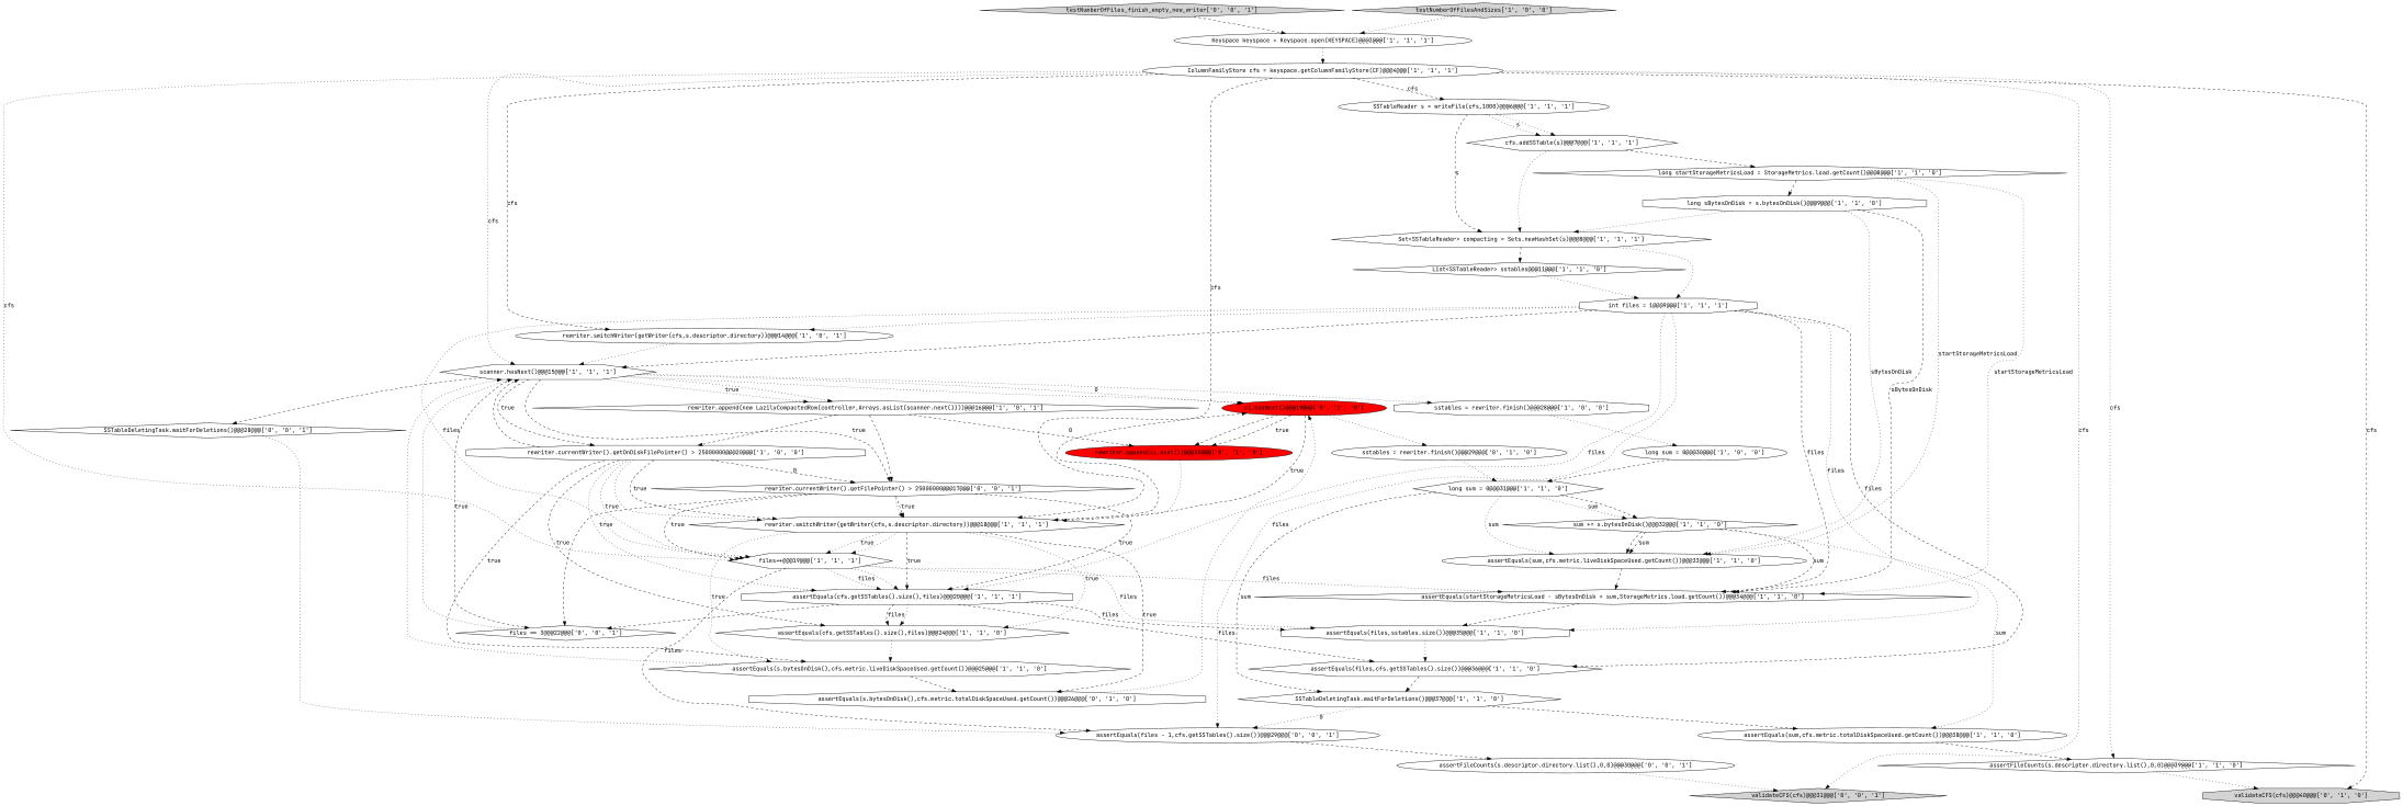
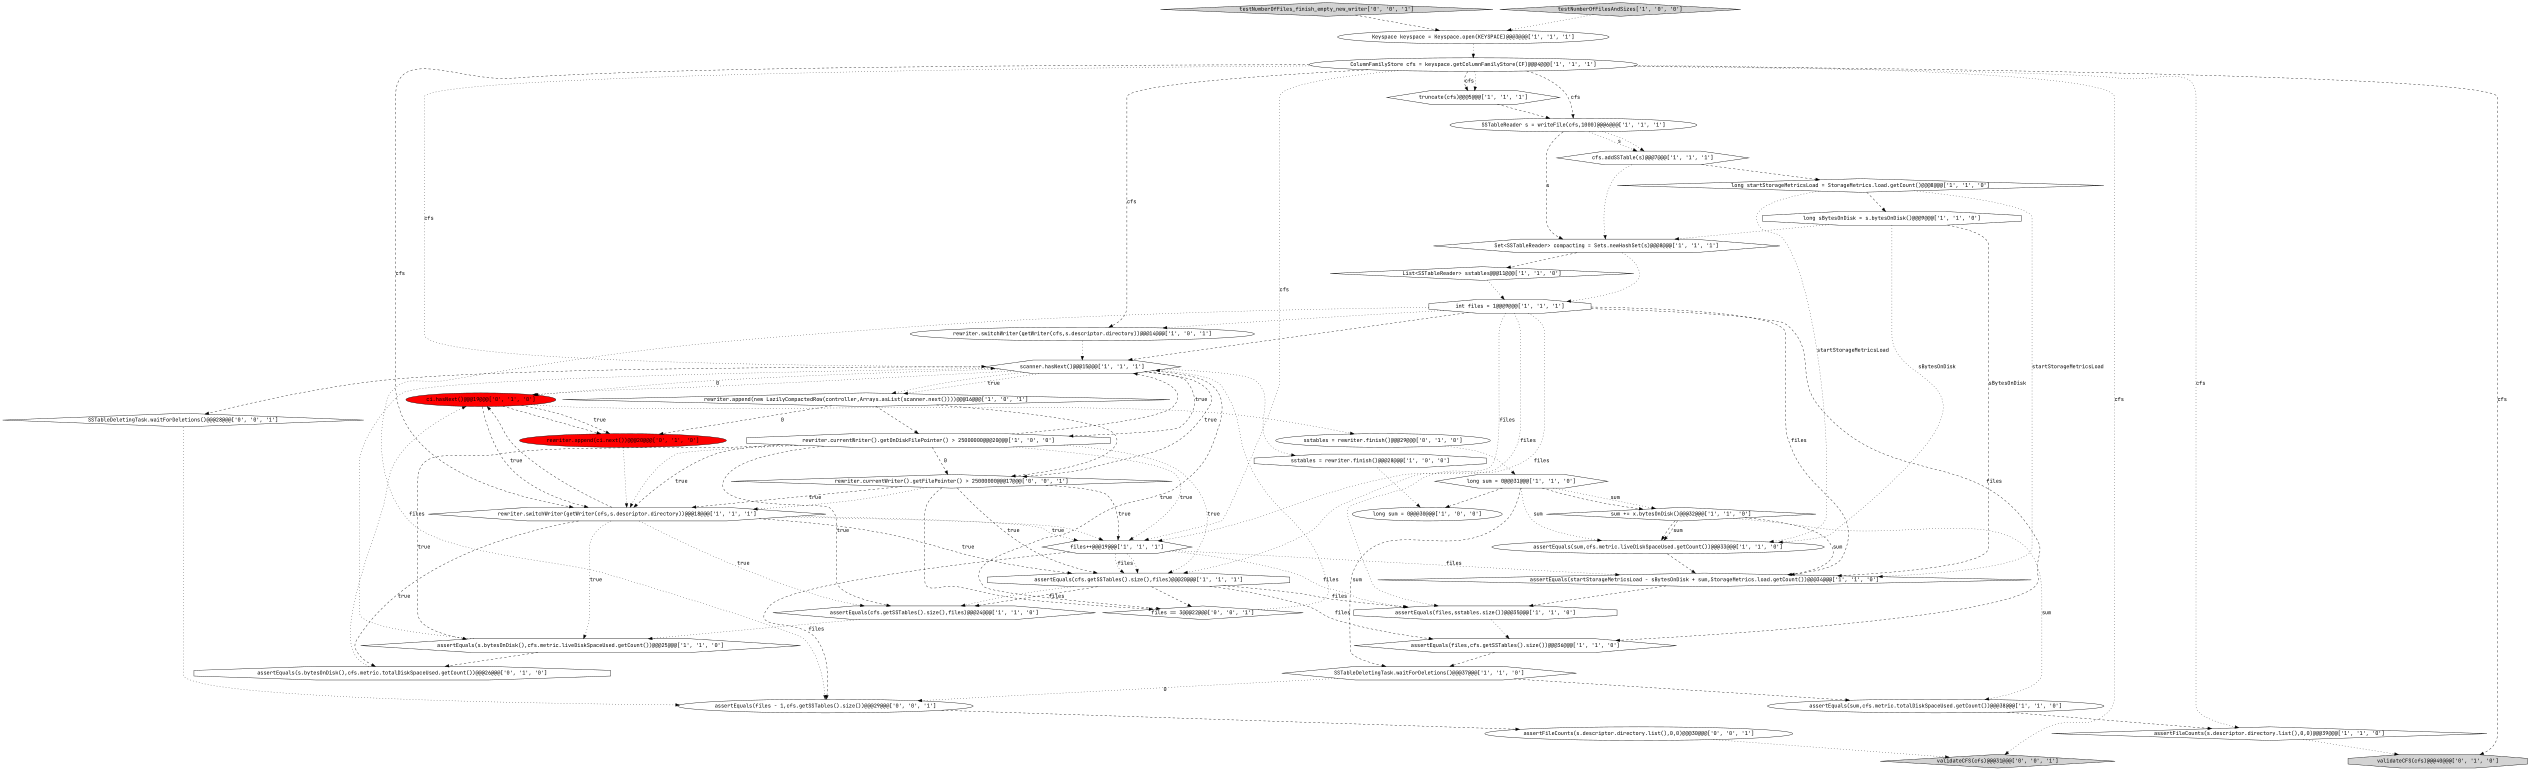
  digraph {
    fontname="JetBrains Mono"
    node [fillcolor=white fontname="JetBrains Mono" shape=ellipse style=filled]
    edge [fontname="JetBrains Mono" style=dotted]
    n1 [label="ColumnFamilyStore cfs = keyspace.getColumnFamilyStore(CF)@@@4@@@['1', '1', '1']"]
    n2 [label="SSTableReader s = writeFile(cfs,1000)@@@6@@@['1', '1', '1']"]
    n3 [label="rewriter.switchWriter(getWriter(cfs,s.descriptor.directory))@@@18@@@['1', '1', '1']" shape=hexagon]
    n4 [fillcolor=lightgray label="validateCFS(cfs)@@@40@@@['0', '1', '0']" shape=octagon]
    n5 [label="assertFileCounts(s.descriptor.directory.list(),0,0)@@@39@@@['1', '1', '0']" shape=diamond]
+   n6 [label="truncate(cfs)@@@5@@@['1', '1', '1']" shape=hexagon]
    n7 [label="rewriter.switchWriter(getWriter(cfs,s.descriptor.directory))@@@14@@@['1', '0', '1']"]
    n8 [label="scanner.hasNext()@@@15@@@['1', '1', '1']" shape=hexagon]
    n9 [label="files++@@@19@@@['1', '1', '1']" shape=hexagon]
    n10 [fillcolor=lightgray label="validateCFS(cfs)@@@31@@@['0', '0', '1']" shape=diamond]
    n11 [label="Set<SSTableReader> compacting = Sets.newHashSet(s)@@@8@@@['1', '1', '1']" shape=hexagon]
    n12 [label="cfs.addSSTable(s)@@@7@@@['1', '1', '1']" shape=hexagon]
    n13 [label="assertEquals(cfs.getSSTables().size(),files)@@@20@@@['1', '1', '1']" shape=octagon]
    n14 [fillcolor=red label="ci.hasNext()@@@19@@@['0', '1', '0']"]
    n15 [label="assertEquals(s.bytesOnDisk(),cfs.metric.liveDiskSpaceUsed.getCount())@@@25@@@['1', '1', '0']" shape=hexagon]
    n16 [label="assertEquals(cfs.getSSTables().size(),files)@@@24@@@['1', '1', '0']" shape=hexagon]
    n17 [label="assertEquals(s.bytesOnDisk(),cfs.metric.totalDiskSpaceUsed.getCount())@@@26@@@['0', '1', '0']" shape=octagon]
    n18 [label="SSTableDeletingTask.waitForDeletions()@@@28@@@['0', '0', '1']" shape=diamond]
    n19 [label="rewriter.append(new LazilyCompactedRow(controller,Arrays.asList(scanner.next())))@@@16@@@['1', '0', '1']" shape=diamond]
    n20 [label="rewriter.currentWriter().getFilePointer() > 25000000@@@17@@@['0', '0', '1']" shape=diamond]
    n21 [label="rewriter.currentWriter().getOnDiskFilePointer() > 25000000@@@20@@@['1', '0', '0']" shape=octagon]
    n22 [label="sstables = rewriter.finish()@@@28@@@['1', '0', '0']" shape=octagon]
    n23 [label="files == 3@@@22@@@['0', '0', '1']" shape=diamond]
    n24 [label="assertEquals(startStorageMetricsLoad - sBytesOnDisk + sum,StorageMetrics.load.getCount())@@@34@@@['1', '1', '0']" shape=diamond]
    n25 [label="assertEquals(files,sstables.size())@@@35@@@['1', '1', '0']" shape=octagon]
    n26 [label="assertEquals(files - 1,cfs.getSSTables().size())@@@29@@@['0', '0', '1']"]
    n27 [label="assertEquals(files,cfs.getSSTables().size())@@@36@@@['1', '1', '0']" shape=hexagon]
    n28 [label="assertFileCounts(s.descriptor.directory.list(),0,0)@@@30@@@['0', '0', '1']"]
    n29 [fillcolor=red label="rewriter.append(ci.next())@@@20@@@['0', '1', '0']"]
    n30 [label="SSTableDeletingTask.waitForDeletions()@@@37@@@['1', '1', '0']" shape=hexagon]
    n31 [label="assertEquals(sum,cfs.metric.totalDiskSpaceUsed.getCount())@@@38@@@['1', '1', '0']"]
    n32 [label="sum += x.bytesOnDisk()@@@32@@@['1', '1', '0']" shape=diamond]
    n33 [label="assertEquals(sum,cfs.metric.liveDiskSpaceUsed.getCount())@@@33@@@['1', '1', '0']"]
    n34 [label="List<SSTableReader> sstables@@@11@@@['1', '1', '0']" shape=diamond]
    n35 [label="int files = 1@@@9@@@['1', '1', '1']" shape=octagon]
    n36 [label="long startStorageMetricsLoad = StorageMetrics.load.getCount()@@@8@@@['1', '1', '0']" shape=diamond]
    n37 [label="long sum = 0@@@31@@@['1', '1', '0']" shape=hexagon]
    n38 [label="sstables = rewriter.finish()@@@29@@@['0', '1', '0']"]
    n39 [fillcolor=lightgray label="testNumberOfFiles_finish_empty_new_writer['0', '0', '1']" shape=diamond]
    n40 [label="Keyspace keyspace = Keyspace.open(KEYSPACE)@@@3@@@['1', '1', '1']"]
    n41 [label="long sum = 0@@@30@@@['1', '0', '0']"]
    n42 [label="long sBytesOnDisk = s.bytesOnDisk()@@@9@@@['1', '1', '0']" shape=octagon]
    n43 [fillcolor=lightgray label="testNumberOfFilesAndSizes['1', '0', '0']" shape=diamond]
    n1 -> n2 [label=cfs style=dashed]
    n1 -> n3 [label=cfs style=dashed]
    n1 -> n4 [label=cfs style=dashed]
    n1 -> n5 [label=cfs]
+   n1 -> n6
+   n1 -> n6 [label=cfs style=dashed]
    n1 -> n7 [label=cfs style=dashed]
    n1 -> n8 [label=cfs]
    n1 -> n9 [label=cfs]
    n1 -> n10 [label=cfs]
    n2 -> n11 [label=s style=dashed]
    n2 -> n12 [label=s]
    n2 -> n12
    n3 -> n9 [label=true]
    n3 -> n9
    n3 -> n13 [label=true style=dashed]
    n3 -> n14 [style=dashed]
    n3 -> n15 [label=true]
    n3 -> n16 [label=true]
    n3 -> n17 [label=true style=dashed]
    n5 -> n4
+   n6 -> n2 [style=dashed]
    n7 -> n8
    n8 -> n14 [label=0]
    n8 -> n14
    n8 -> n18 [style=dashed]
    n8 -> n19 [label=true]
    n8 -> n19
    n8 -> n20 [label=true style=dashed]
    n8 -> n21 [label=true style=dashed]
    n8 -> n22
    n8 -> n23 [label=true style=dashed]
    n9 -> n13 [label=files]
    n9 -> n13
    n9 -> n24 [label=files]
    n9 -> n25 [label=files]
    n9 -> n26 [label=files style=dashed]
    n11 -> n34 [style=dashed]
    n11 -> n35
    n12 -> n11
    n12 -> n36 [style=dashed]
    n13 -> n16 [label=files style=dashed]
    n13 -> n16
    n13 -> n23 [style=dashed]
    n13 -> n25 [label=files style=dashed]
    n13 -> n27 [label=files style=dashed]
    n14 -> n3 [label=true style=dashed]
    n14 -> n29 [style=dashed]
    n14 -> n29 [label=true style=dashed]
    n14 -> n38
    n15 -> n8
    n15 -> n17 [style=dashed]
    n16 -> n15
    n17 -> n14
    n18 -> n26
    n19 -> n20 [style=dashed]
    n19 -> n21 [style=dashed]
    n19 -> n29 [label=0 style=dashed]
    n20 -> n3
    n20 -> n3 [label=true style=dashed]
    n20 -> n9 [label=true style=dashed]
    n20 -> n13 [label=true style=dashed]
    n20 -> n23 [style=dashed]
    n21 -> n3
    n21 -> n3 [label=true style=dashed]
    n21 -> n8 [style=dashed]
    n21 -> n9 [label=true]
    n21 -> n13 [label=true]
    n21 -> n15 [label=true style=dashed]
    n21 -> n16 [label=true style=dashed]
    n21 -> n20 [label=0 style=dashed]
    n22 -> n41
    n23 -> n8
    n24 -> n25 [style=dashed]
    n25 -> n27
    n26 -> n28 [style=dashed]
    n27 -> n30 [style=dashed]
    n28 -> n10
    n29 -> n3
    n30 -> n26 [label=0]
    n30 -> n31 [style=dashed]
    n31 -> n5 [style=dashed]
    n32 -> n24 [label=sum style=dashed]
    n32 -> n31 [label=sum]
    n32 -> n33 [label=sum style=dashed]
    n32 -> n33 [style=dashed]
    n33 -> n24 [style=dashed]
    n34 -> n35
    n35 -> n7
    n35 -> n8 [style=dashed]
    n35 -> n9 [label=files]
    n35 -> n13 [label=files]
    n35 -> n24 [label=files style=dashed]
    n35 -> n25 [label=files]
    n35 -> n26 [label=files]
    n35 -> n27 [label=files style=dashed]
    n36 -> n24 [label=startStorageMetricsLoad]
    n36 -> n33 [label=startStorageMetricsLoad]
    n36 -> n42 [style=dashed]
    n37 -> n30 [label=sum style=dashed]
    n37 -> n32 [label=sum]
    n37 -> n32 [style=dashed]
    n37 -> n33 [label=sum]
    n38 -> n37
    n39 -> n40 [style=dashed]
    n40 -> n1
-   n41 -> n37 [style=dashed]
+   n37 -> n41 [style=dashed]
    n42 -> n11
    n42 -> n24 [label=sBytesOnDisk style=dashed]
    n42 -> n33 [label=sBytesOnDisk]
    n43 -> n40
  }
